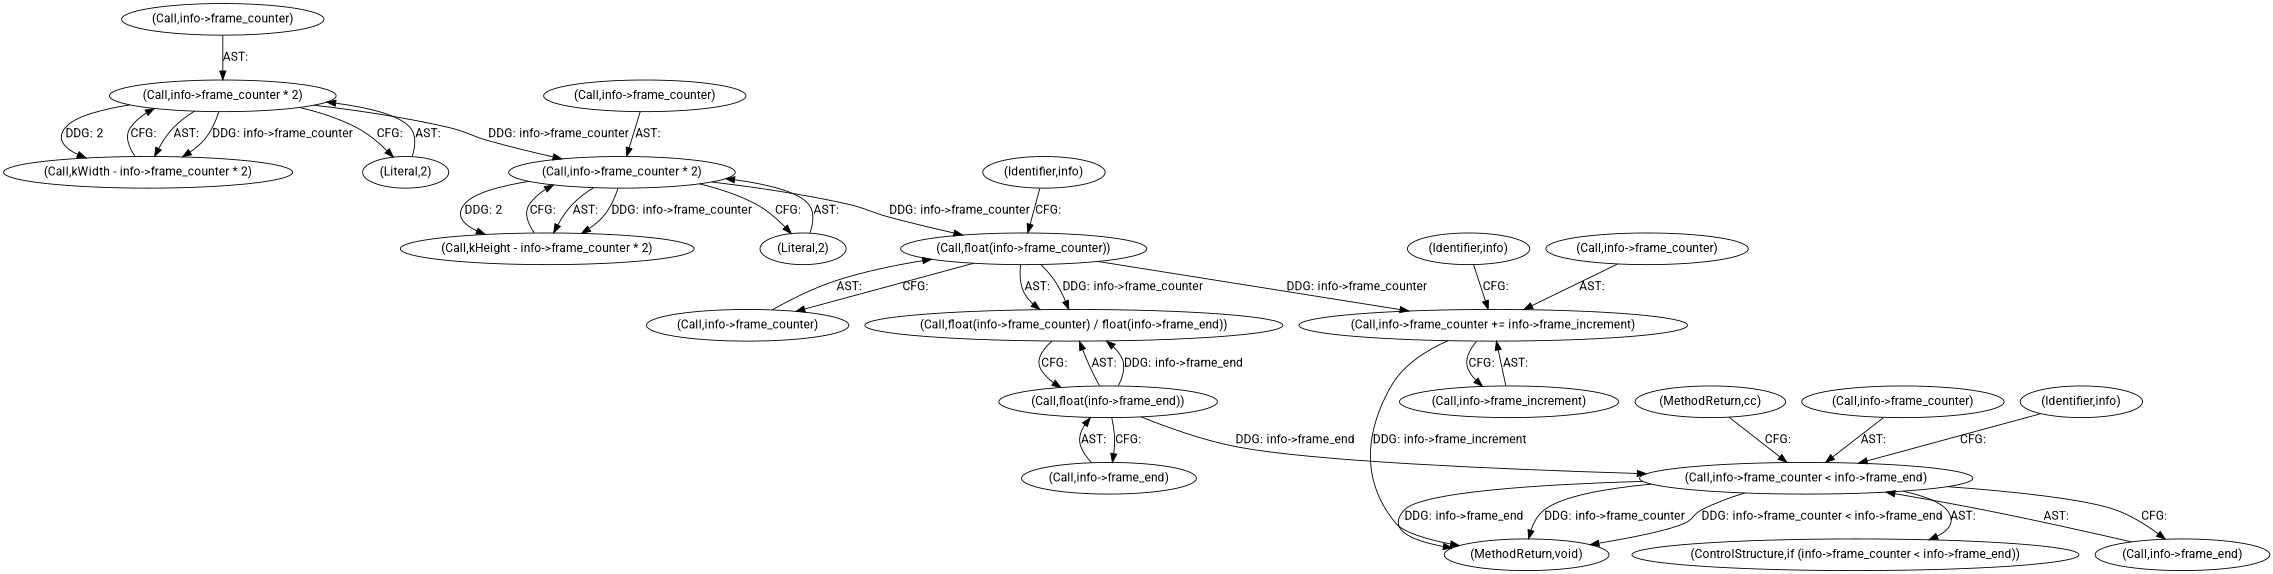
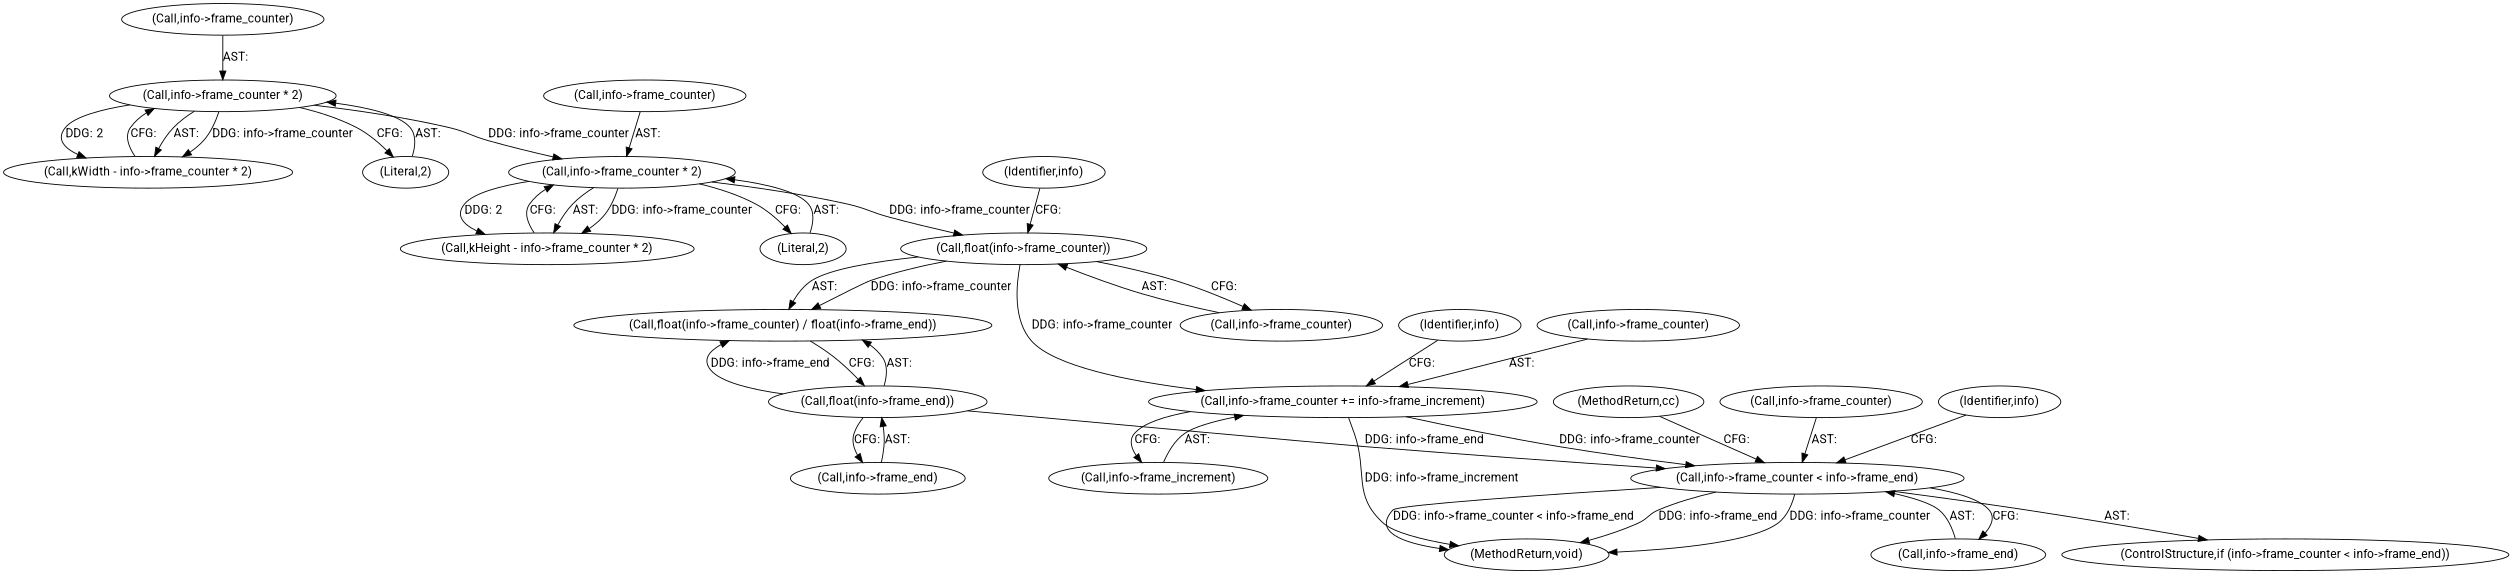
  digraph {
    fontname=Roboto
    node [fontname=Roboto]
    edge [fontname=Roboto]
    n1 [label="(Call,info->frame_counter < info->frame_end)"]
    n2 [label="(ControlStructure,if (info->frame_counter < info->frame_end))"]
    n3 [label="(MethodReturn,void)"]
    n4 [label="(Call,info->frame_end)"]
    n5 [label="(Call,info->frame_counter += info->frame_increment)"]
    n6 [label="(Call,info->frame_increment)"]
    n7 [label="(Call,float(info->frame_counter))"]
    n8 [label="(Call,float(info->frame_counter) / float(info->frame_end))"]
    n9 [label="(Call,info->frame_counter)"]
    n10 [label="(Call,float(info->frame_end))"]
    n11 [label="(Call,info->frame_counter * 2)"]
    n12 [label="(Call,kHeight - info->frame_counter * 2)"]
    n13 [label="(Literal,2)"]
    n14 [label="(Call,info->frame_counter * 2)"]
    n15 [label="(Call,kWidth - info->frame_counter * 2)"]
    n16 [label="(Literal,2)"]
    n17 [label="(Call,info->frame_end)"]
    n18 [label="(Identifier,info)"]
    n19 [label="(Identifier,info)"]
    n20 [label="(MethodReturn,cc)"]
    n21 [label="(Call,info->frame_counter)"]
    n22 [label="(Call,info->frame_counter)"]
    n23 [label="(Call,info->frame_counter)"]
    n24 [label="(Identifier,info)"]
    n25 [label="(Call,info->frame_counter)"]
    n1 -> n2 [label="AST: "]
    n1 -> n3 [label="DDG: info->frame_end"]
    n1 -> n3 [label="DDG: info->frame_counter"]
    n1 -> n3 [label="DDG: info->frame_counter < info->frame_end"]
    n1 -> n4 [label="CFG: "]
    n4 -> n1 [label="AST: "]
+   n5 -> n1 [label="DDG: info->frame_counter"]
    n5 -> n3 [label="DDG: info->frame_increment"]
    n5 -> n6 [label="CFG: "]
    n6 -> n5 [label="AST: "]
    n7 -> n5 [label="DDG: info->frame_counter"]
    n7 -> n8 [label="AST: "]
    n7 -> n8 [label="DDG: info->frame_counter"]
    n7 -> n9 [label="CFG: "]
    n8 -> n10 [label="CFG: "]
    n9 -> n7 [label="AST: "]
    n10 -> n1 [label="DDG: info->frame_end"]
    n10 -> n8 [label="AST: "]
    n10 -> n8 [label="DDG: info->frame_end"]
    n10 -> n17 [label="CFG: "]
    n11 -> n7 [label="DDG: info->frame_counter"]
    n11 -> n12 [label="AST: "]
    n11 -> n12 [label="DDG: info->frame_counter"]
    n11 -> n12 [label="DDG: 2"]
    n11 -> n13 [label="CFG: "]
    n12 -> n11 [label="CFG: "]
    n13 -> n11 [label="AST: "]
    n14 -> n11 [label="DDG: info->frame_counter"]
    n14 -> n15 [label="AST: "]
    n14 -> n15 [label="DDG: info->frame_counter"]
    n14 -> n15 [label="DDG: 2"]
    n14 -> n16 [label="CFG: "]
    n15 -> n14 [label="CFG: "]
    n16 -> n14 [label="AST: "]
    n17 -> n10 [label="AST: "]
    n18 -> n5 [label="CFG: "]
    n19 -> n7 [label="CFG: "]
    n20 -> n1 [label="CFG: "]
    n21 -> n14 [label="AST: "]
    n22 -> n5 [label="AST: "]
    n23 -> n1 [label="AST: "]
    n24 -> n1 [label="CFG: "]
    n25 -> n11 [label="AST: "]
  }
